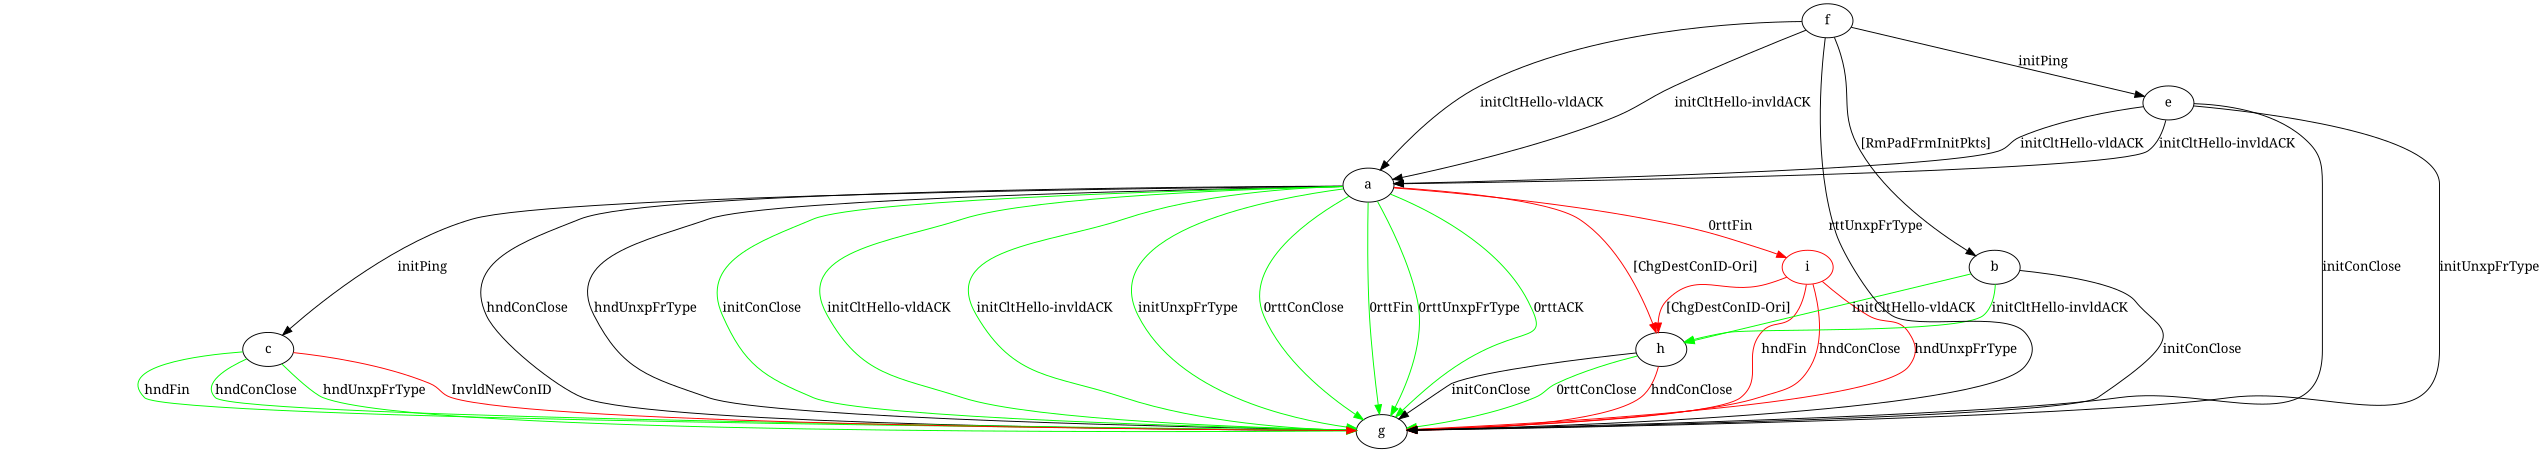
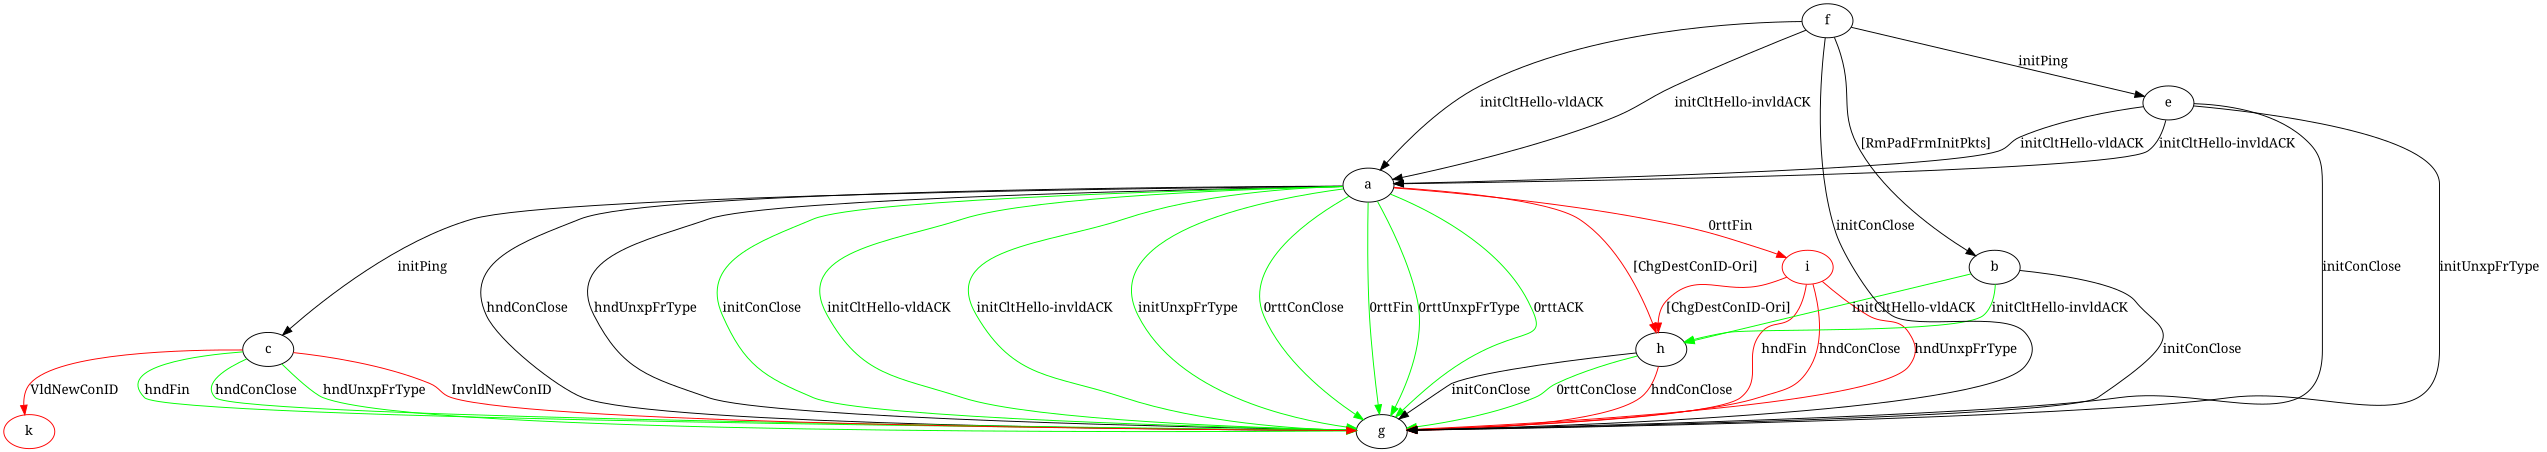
  digraph {
    fontname="Noto Serif"
    node [fontname="Noto Serif"]
    edge [fontname="Noto Serif"]
    a
    c
    g
    h
    i [color=red]
+   k [color=red]
    b
    f
    e
    a -> c [label="initPing "]
    a -> g [label="hndConClose "]
    a -> g [label="hndUnxpFrType "]
    a -> g [color=green label="initConClose "]
    a -> g [color=green label="initCltHello-vldACK "]
    a -> g [color=green label="initCltHello-invldACK "]
    a -> g [color=green label="initUnxpFrType "]
    a -> g [color=green label="0rttConClose "]
    a -> g [color=green label="0rttFin "]
    a -> g [color=green label="0rttUnxpFrType "]
    a -> g [color=green label="0rttACK "]
    a -> h [color=red label="[ChgDestConID-Ori] "]
    a -> i [color=red label="0rttFin "]
    c -> g [color=green label="hndFin "]
    c -> g [color=green label="hndConClose "]
    c -> g [color=green label="hndUnxpFrType "]
    c -> g [color=red label="InvldNewConID "]
+   c -> k [color=red label="VldNewConID "]
    h -> g [label="initConClose "]
    h -> g [color=green label="0rttConClose "]
    h -> g [color=red label="hndConClose "]
    i -> g [color=red label="hndFin "]
    i -> g [color=red label="hndConClose "]
    i -> g [color=red label="hndUnxpFrType "]
    i -> h [color=red label="[ChgDestConID-Ori] "]
    b -> g [label="initConClose "]
    b -> h [color=green label="initCltHello-vldACK "]
    b -> h [color=green label="initCltHello-invldACK "]
    f -> a [label="initCltHello-vldACK "]
    f -> a [label="initCltHello-invldACK "]
-   f -> g [label="rttUnxpFrType "]
+   f -> g [label="initConClose "]
    f -> b [label="[RmPadFrmInitPkts] "]
    f -> e [label="initPing "]
    e -> a [label="initCltHello-vldACK "]
    e -> a [label="initCltHello-invldACK "]
    e -> g [label="initConClose "]
    e -> g [label="initUnxpFrType "]
  }
